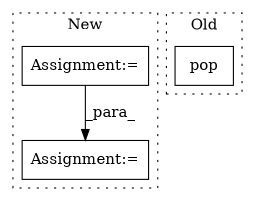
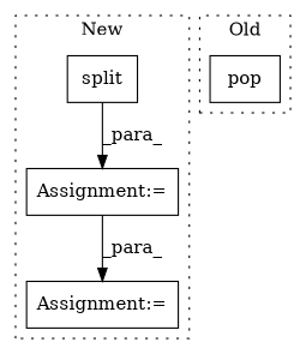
  digraph {
    node [a=32 l=1 shape=box]
+   n1 [l="6,1" label=split s="341,351"]
    n2 [a=7 label="Assignment:=" s=320]
    n3 [a=7 label="Assignment:=" s=363]
    n4 [l="4,1" label=pop s="402,407"]
    subgraph cluster_1 {
      label=New
      style=dotted
+     n1
      n2
      n3
    }
    subgraph cluster_2 {
      label=Old
      style=dotted
      n4
    }
+   n1 -> n2 [label=_para_]
    n2 -> n3 [label=_para_]
  }
